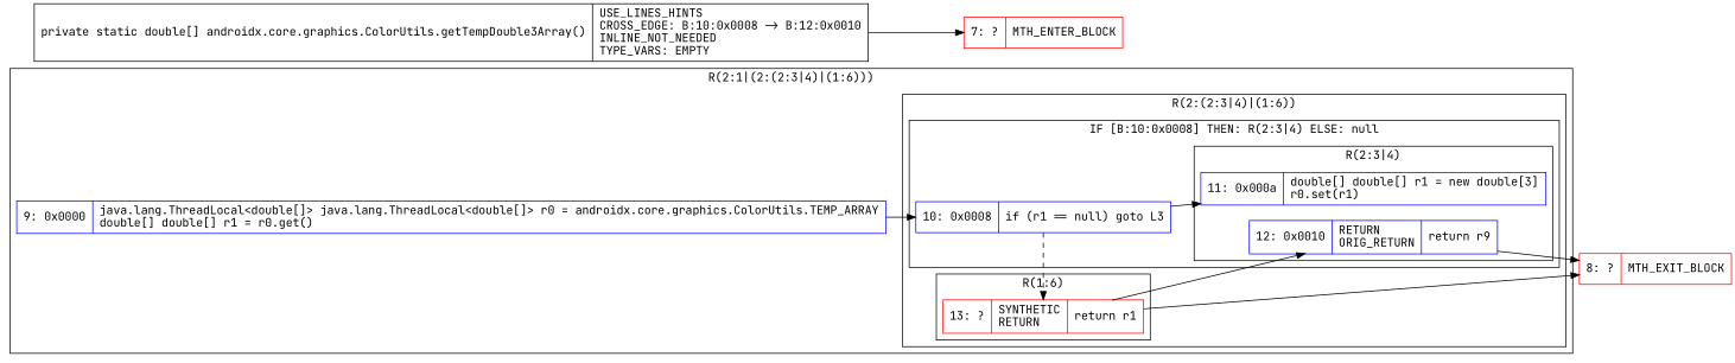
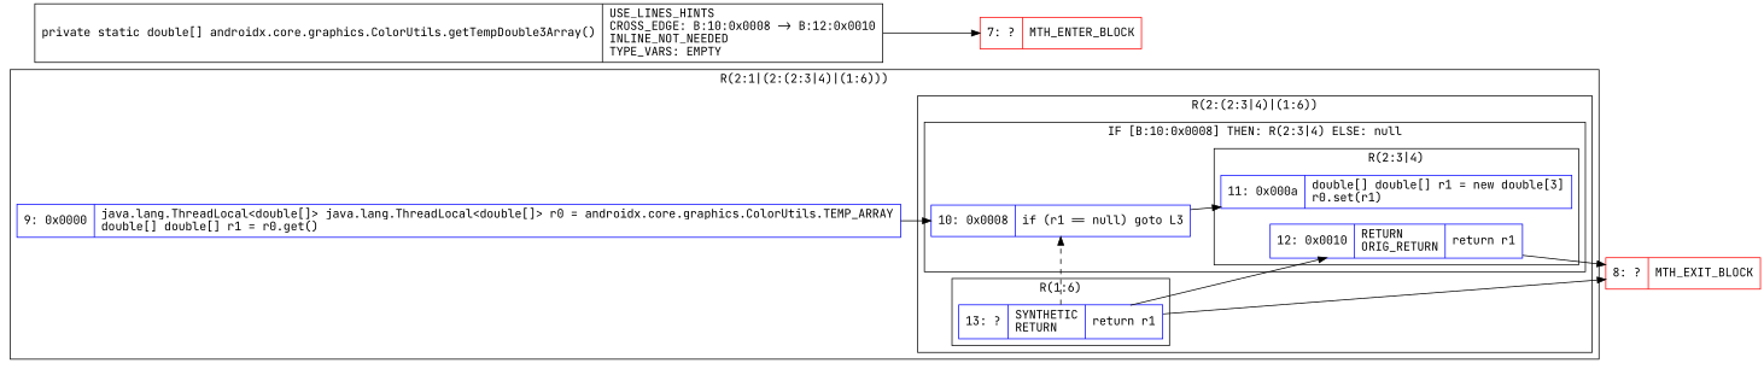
  digraph {
    fontname="JetBrains Mono"
    rankdir=LR
    node [color=blue fontname="JetBrains Mono" shape=record]
    edge [fontname="JetBrains Mono"]
    n1 [label="{11\:\ 0x000a|double[] double[] r1 = new double[3]\lr0.set(r1)\l}"]
-   n2 [label="{12\:\ 0x0010|RETURN\lORIG_RETURN\l|return r9\l}"]
+   n2 [label="{12\:\ 0x0010|RETURN\lORIG_RETURN\l|return r1\l}"]
    n3 [label="{10\:\ 0x0008|if (r1 == null) goto L3\l}"]
-   n4 [color=red label="{13\:\ ?|SYNTHETIC\lRETURN\l|return r1\l}"]
+   n4 [label="{13\:\ ?|SYNTHETIC\lRETURN\l|return r1\l}"]
    n5 [label="{9\:\ 0x0000|java.lang.ThreadLocal\<double[]\> java.lang.ThreadLocal\<double[]\> r0 = androidx.core.graphics.ColorUtils.TEMP_ARRAY\ldouble[] double[] r1 = r0.get()\l}"]
    n6 [color=red label="{8\:\ ?|MTH_EXIT_BLOCK\l}"]
    n7 [color=red label="{7\:\ ?|MTH_ENTER_BLOCK\l}"]
    n8 [label="{private static double[] androidx.core.graphics.ColorUtils.getTempDouble3Array()  | USE_LINES_HINTS\lCROSS_EDGE: B:10:0x0008 \-\> B:12:0x0010\lINLINE_NOT_NEEDED\lTYPE_VARS: EMPTY\l}" color=""]
    subgraph cluster_1 {
      label="R(2:1|(2:(2:3|4)|(1:6)))"
      n5
      subgraph cluster_2 {
        label="R(2:(2:3|4)|(1:6))"
        subgraph cluster_3 {
          label="IF [B:10:0x0008] THEN: R(2:3|4) ELSE: null"
          n3
          subgraph cluster_4 {
            label="R(2:3|4)"
            n1
            n2
          }
        }
        subgraph cluster_5 {
          label="R(1:6)"
          n4
        }
      }
    }
    n2 -> n6
    n3 -> n1
-   n3 -> n4 [style=dashed]
+   n4 -> n3 [style=dashed]
    n4 -> n2
    n4 -> n6
    n5 -> n3
    n8 -> n7
  }
